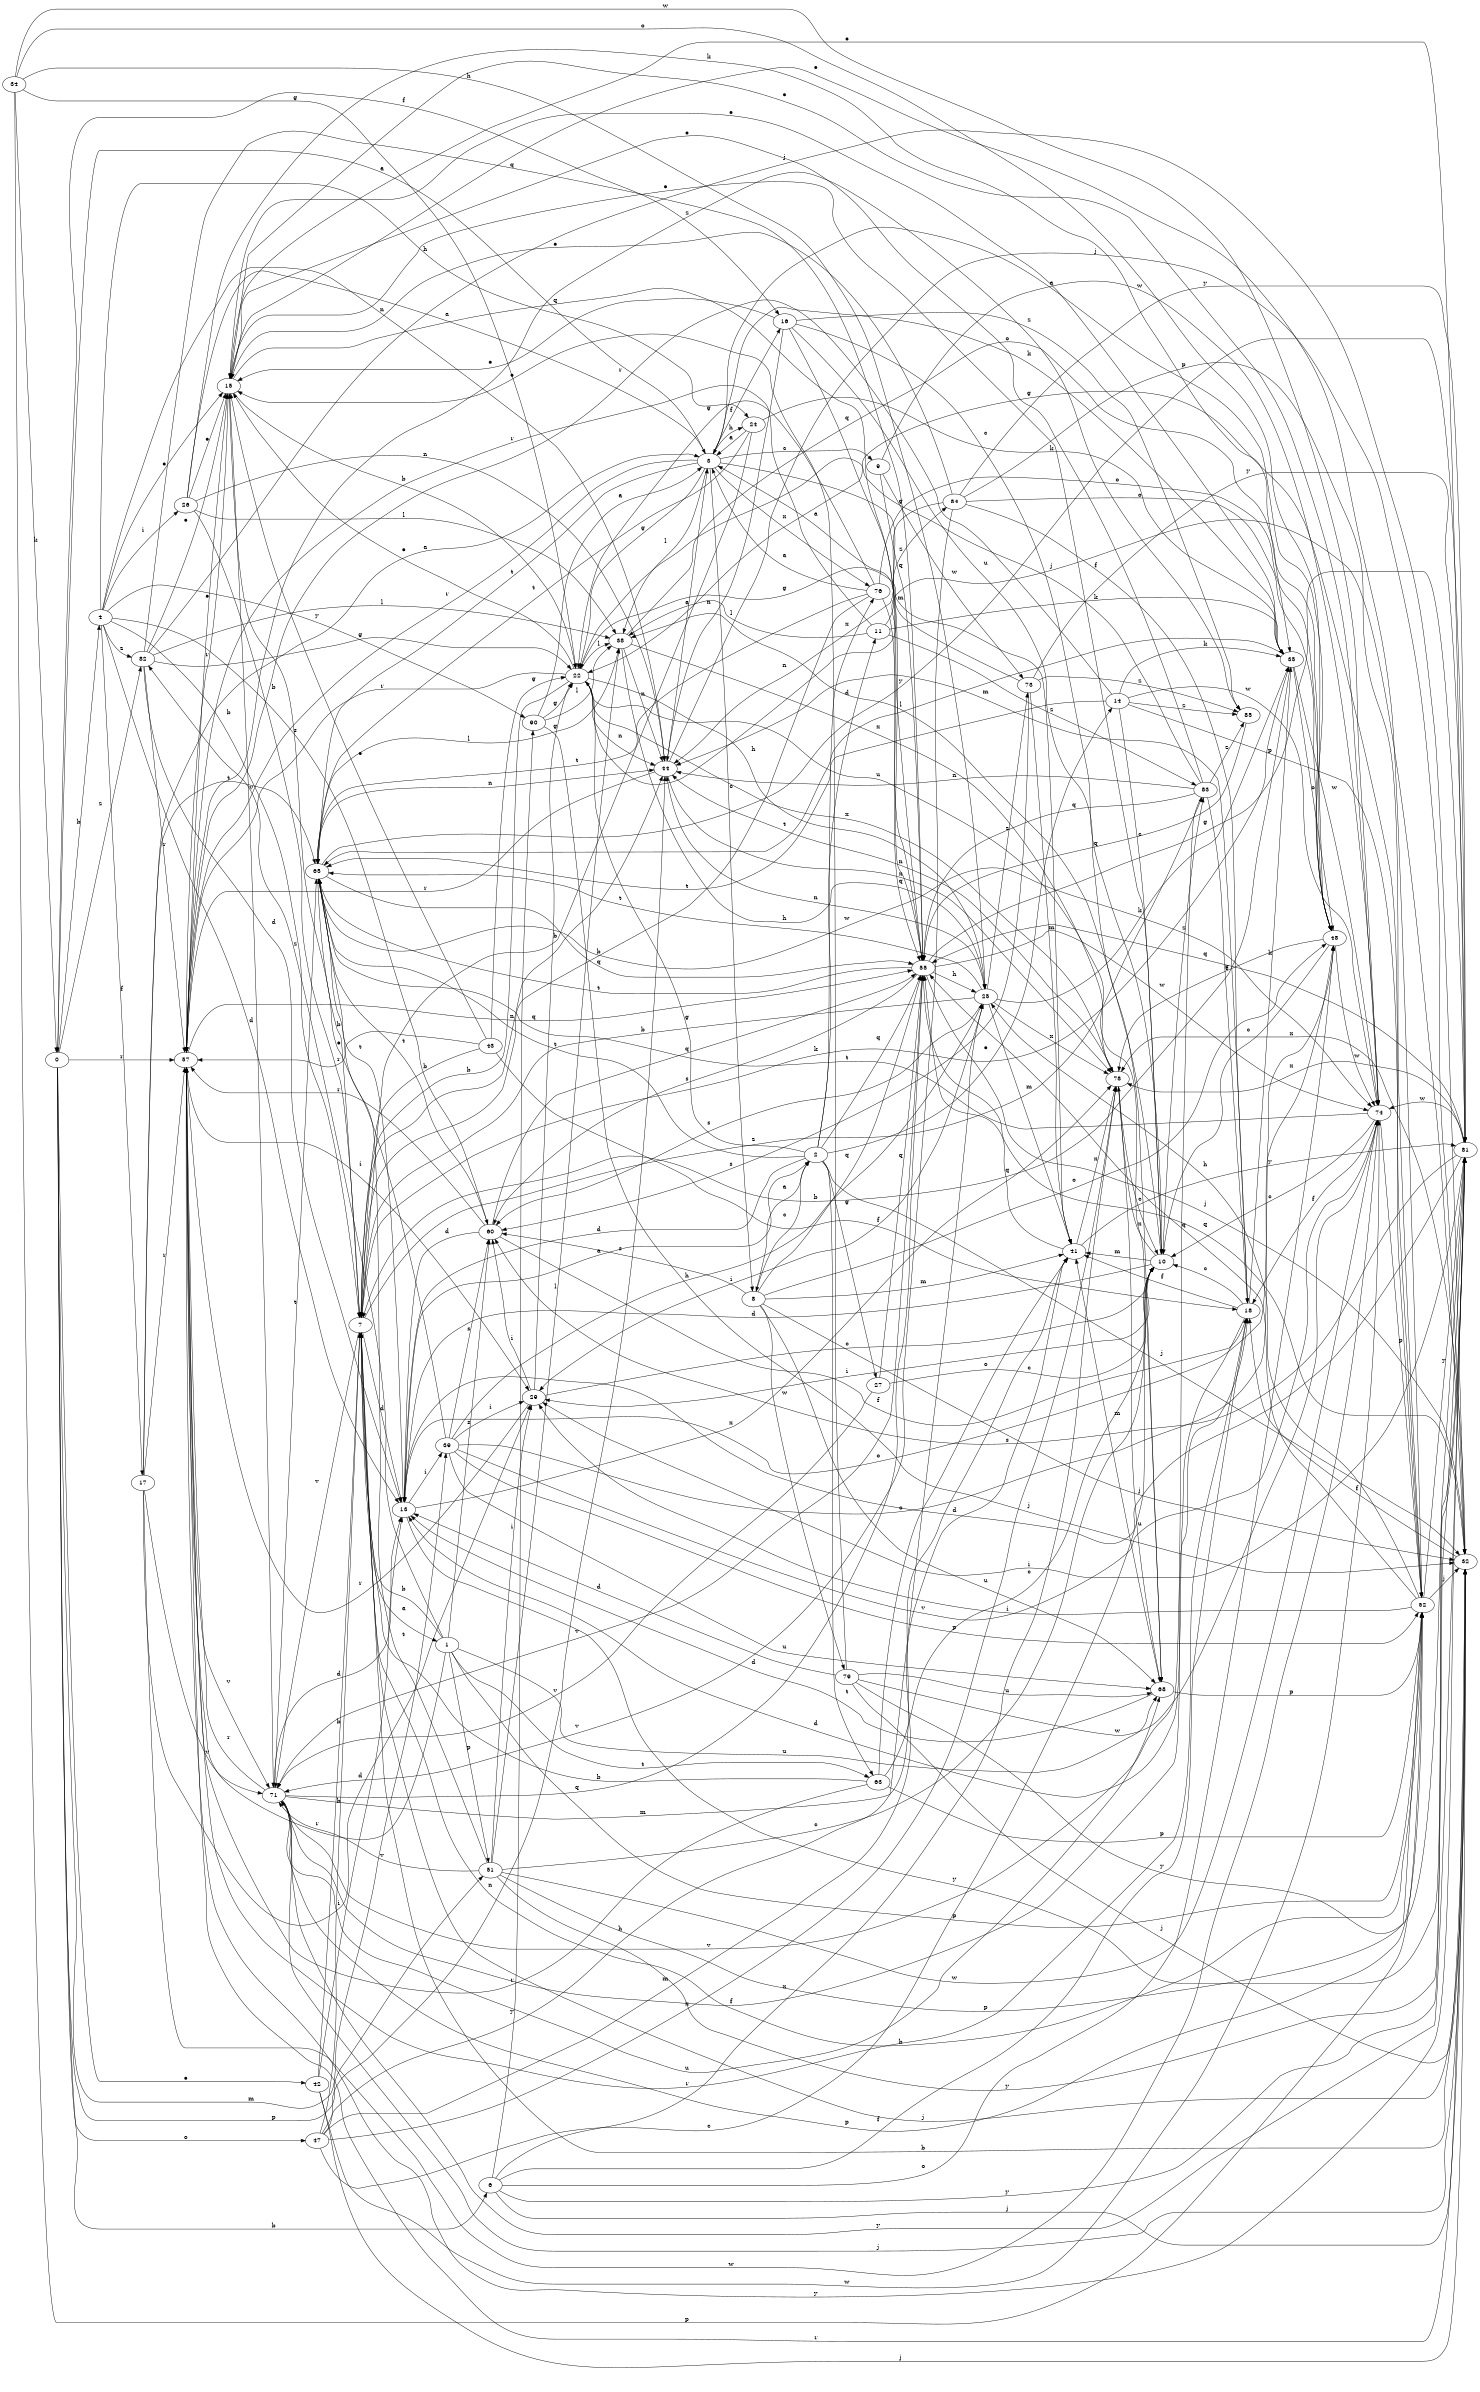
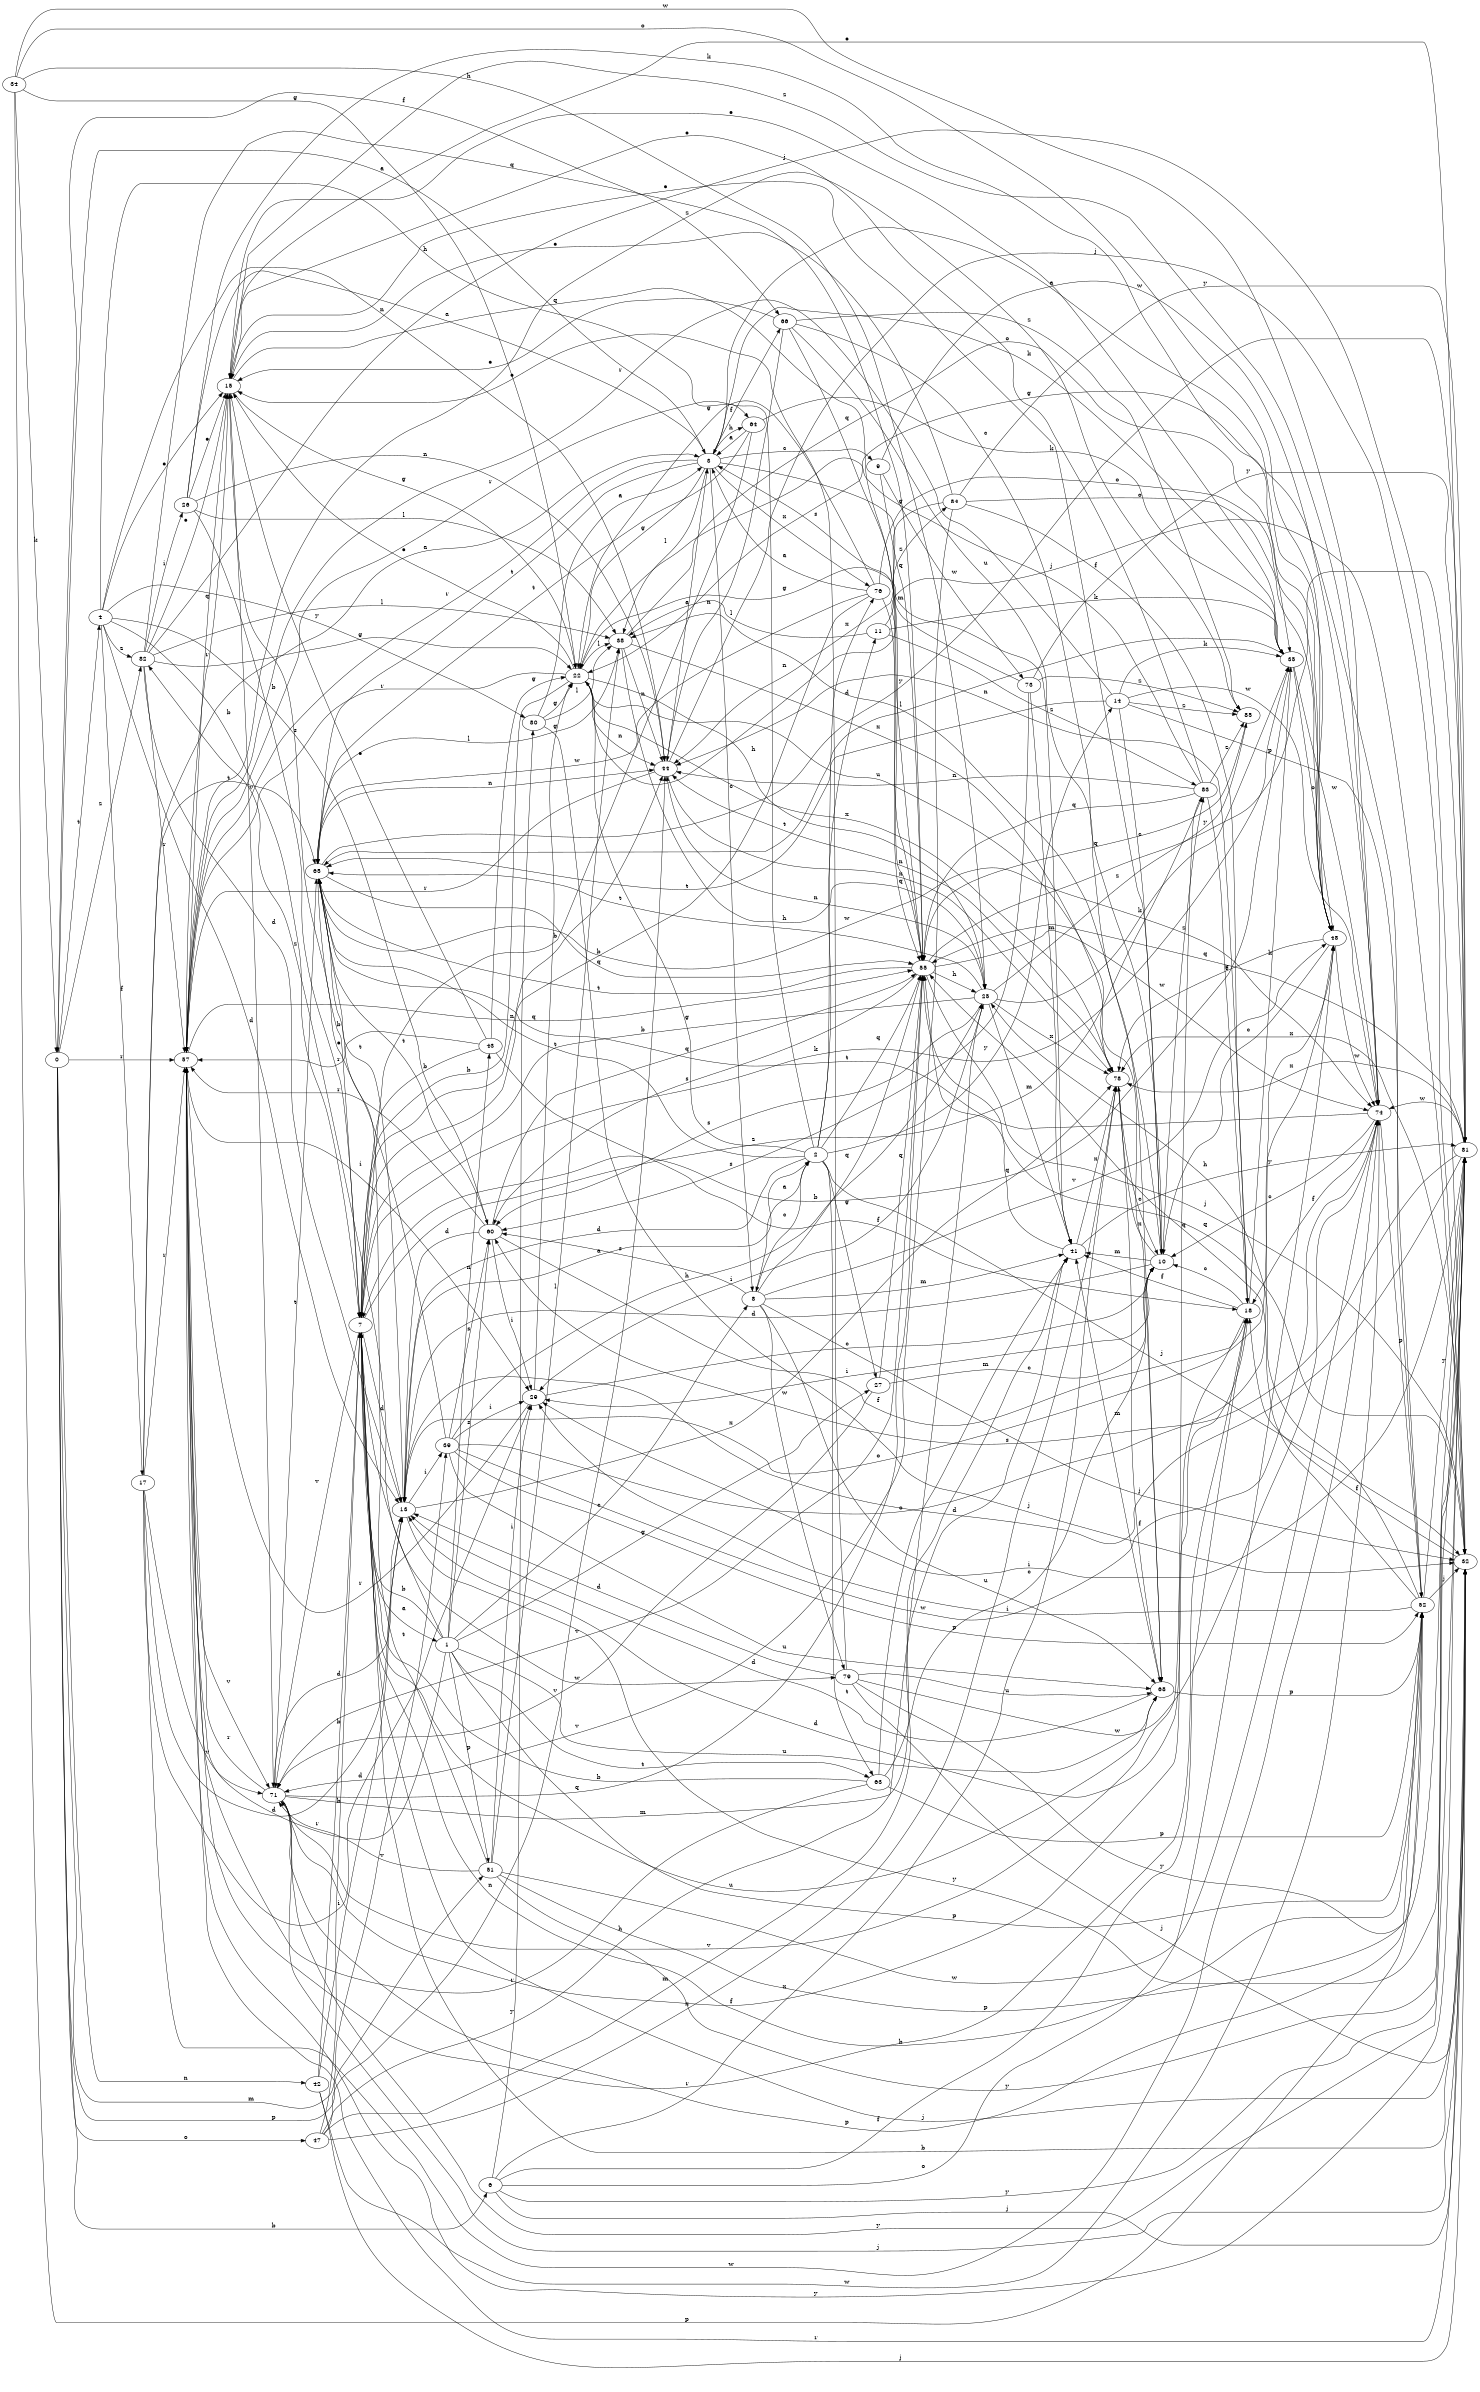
  strict digraph {
    rankdir=LR
    0
    4
    6
-   16
+   16 [label=66]
    39
    42
    47
    51
    57
    82
    7
    60
    13
-   24
+   24 [label=64]
    15
    17
    26
    44
-   80 [label=90]
+   80
    32
    18
    48
    78
    81
    68
    55
    10
    85
    34
    52
    22
    74
    25
    29
    41
    65
    38
    71
    1
    8
    n41 [label=27]
    43
    63
    35
    n45 [label=79]
    83
    2
    11
    14
    76
    84
    3
    9
    73
-   0 -> 4 [label=b]
+   0 -> 4 [label=t]
    0 -> 6 [label=b]
    0 -> 16 [label=f]
    0 -> 39 [label=m]
-   0 -> 42 [label=e]
+   0 -> 42 [label=n]
    0 -> 47 [label=o]
    0 -> 51 [label=p]
    0 -> 57 [label=r]
    0 -> 82 [label=z]
    4 -> 82 [label=z]
    4 -> 7 [label=b]
    4 -> 60 [label=s]
    4 -> 13 [label=d]
    4 -> 24 [label=h]
    4 -> 15 [label=e]
    4 -> 17 [label=f]
-   4 -> 26 [label=i]
+   82 -> 26 [label=i]
    4 -> 44 [label=n]
    4 -> 80 [label=y]
    6 -> 80 [label=y]
    6 -> 32 [label=j]
    6 -> 18 [label=f]
    6 -> 48 [label=o]
    6 -> 78 [label=x]
    6 -> 81 [label=y]
    16 -> 15 [label=e]
    16 -> 44 [label=n]
    16 -> 68 [label=u]
    16 -> 55 [label=q]
    16 -> 10 [label=c]
    16 -> 85 [label=z]
    39 -> 60 [label=s]
    39 -> 15 [label=e]
    39 -> 48 [label=o]
    39 -> 68 [label=u]
    39 -> 52 [label=p]
-   39 -> 74 [label=v]
+   39 -> 74 [label=w]
    39 -> 25 [label=h]
    39 -> 29 [label=i]
    42 -> 7 [label=b]
    42 -> 13 [label=d]
    42 -> 32 [label=j]
    42 -> 74 [label=w]
    47 -> 7 [label=b]
    47 -> 44 [label=n]
    47 -> 78 [label=x]
-   47 -> 10 [label=c]
    47 -> 25 [label=h]
    47 -> 41 [label=m]
    51 -> 81 [label=y]
-   51 -> 10 [label=c]
    51 -> 52 [label=p]
    51 -> 74 [label=w]
    51 -> 29 [label=i]
    51 -> 65 [label=t]
    51 -> 38 [label=l]
    51 -> 71 [label=v]
-   57 -> 15 [label=e]
+   57 -> 15 [label=q]
    57 -> 81 [label=y]
    57 -> 55 [label=q]
    57 -> 85 [label=z]
    57 -> 29 [label=i]
    57 -> 71 [label=v]
    82 -> 57 [label=r]
    82 -> 13 [label=d]
    82 -> 15 [label=e]
    82 -> 32 [label=j]
    82 -> 55 [label=q]
    82 -> 22 [label=g]
    82 -> 38 [label=l]
    7 -> 13 [label=d]
    7 -> 44 [label=n]
    7 -> 32 [label=j]
    7 -> 71 [label=v]
    7 -> 1 [label=a]
    7 -> 35 [label=k]
+   7 -> n45 [label=w]
    7 -> 83 [label=z]
    60 -> 57 [label=r]
    60 -> 13 [label=d]
    60 -> 18 [label=f]
    60 -> 55 [label=q]
-   29 -> 60 [label=i]
+   60 -> 29 [label=i]
    60 -> 65 [label=t]
    13 -> 39 [label=i]
    13 -> 48 [label=o]
    13 -> 78 [label=x]
    13 -> 81 [label=y]
    13 -> 65 [label=t]
    13 -> 2 [label=a]
    24 -> 7 [label=b]
    24 -> 65 [label=t]
    24 -> 35 [label=k]
    24 -> 3 [label=a]
    15 -> 57 [label=r]
    15 -> 55 [label=q]
-   15 -> 22 [label=b]
+   15 -> 22 [label=g]
    15 -> 71 [label=v]
    17 -> 57 [label=r]
+   17 -> 13 [label=d]
    17 -> 74 [label=w]
    17 -> 29 [label=i]
    17 -> 65 [label=t]
    17 -> 71 [label=v]
    17 -> 3 [label=a]
    26 -> 7 [label=b]
    26 -> 15 [label=e]
    26 -> 44 [label=n]
    26 -> 38 [label=l]
    26 -> 35 [label=k]
    26 -> 3 [label=a]
    44 -> 57 [label=r]
    44 -> 32 [label=j]
    44 -> 78 [label=x]
    44 -> 3 [label=a]
    80 -> 32 [label=j]
    80 -> 22 [label=g]
    80 -> 38 [label=l]
    80 -> 3 [label=a]
    32 -> 57 [label=r]
    32 -> 7 [label=b]
    32 -> 18 [label=f]
    32 -> 78 [label=x]
    32 -> 55 [label=q]
    18 -> 57 [label=r]
    18 -> 13 [label=d]
-   18 -> 44 [label=m]
+   18 -> 44 [label=n]
    18 -> 10 [label=c]
    18 -> 41 [label=f]
    18 -> 35 [label=k]
    48 -> 78 [label=x]
    48 -> 10 [label=c]
    48 -> 74 [label=w]
    48 -> 3 [label=a]
    78 -> 44 [label=n]
-   78 -> 68 [label=u]
+   78 -> 68 [label=f]
    78 -> 10 [label=c]
    81 -> 60 [label=s]
    81 -> 13 [label=d]
    81 -> 15 [label=e]
    81 -> 78 [label=x]
    81 -> 55 [label=q]
    81 -> 74 [label=w]
    81 -> 29 [label=i]
    68 -> 13 [label=d]
    68 -> 52 [label=p]
    68 -> 41 [label=m]
    55 -> 60 [label=s]
    55 -> 32 [label=j]
-   55 -> 81 [label=g]
+   55 -> 81 [label=y]
    55 -> 74 [label=w]
    55 -> 25 [label=h]
    55 -> 65 [label=t]
    55 -> 71 [label=v]
-   55 -> 3 [label=a]
+   55 -> 3 [label=s]
    10 -> 13 [label=d]
    10 -> 15 [label=e]
    10 -> 78 [label=x]
    10 -> 29 [label=i]
    10 -> 41 [label=m]
    10 -> 38 [label=l]
    10 -> 83 [label=z]
    85 -> 55 [label=q]
    34 -> 0 [label=k]
    34 -> 48 [label=o]
    34 -> 52 [label=p]
    34 -> 22 [label=g]
    34 -> 74 [label=w]
    34 -> 25 [label=h]
    52 -> 7 [label=b]
-   52 -> 15 [label=e]
    52 -> 32 [label=j]
    52 -> 81 [label=y]
    52 -> 55 [label=q]
    52 -> 22 [label=g]
    52 -> 25 [label=h]
    52 -> 29 [label=i]
    22 -> 57 [label=r]
    22 -> 7 [label=b]
    22 -> 15 [label=e]
    22 -> 44 [label=n]
    22 -> 32 [label=j]
    22 -> 78 [label=x]
    22 -> 68 [label=u]
    22 -> 25 [label=h]
    22 -> 38 [label=l]
-   74 -> 15 [label=e]
+   74 -> 15 [label=z]
    74 -> 18 [label=f]
    74 -> 10 [label=c]
    74 -> 52 [label=p]
    74 -> 65 [label=t]
    25 -> 7 [label=b]
    25 -> 60 [label=s]
    25 -> 44 [label=n]
    25 -> 78 [label=x]
-   25 -> 73 [label=z]
+   25 -> 85 [label=z]
    25 -> 29 [label=i]
    25 -> 41 [label=m]
    25 -> 65 [label=t]
    25 -> 35 [label=k]
    29 -> 57 [label=r]
    29 -> 10 [label=c]
    29 -> 22 [label=g]
    41 -> 78 [label=x]
    41 -> 81 [label=y]
    41 -> 55 [label=q]
    65 -> 7 [label=b]
    65 -> 44 [label=n]
    65 -> 81 [label=y]
    65 -> 55 [label=q]
    65 -> 74 [label=w]
    65 -> 38 [label=l]
    38 -> 44 [label=n]
    38 -> 48 [label=o]
    38 -> 78 [label=x]
    38 -> 25 [label=h]
    71 -> 57 [label=r]
    71 -> 13 [label=d]
    71 -> 32 [label=j]
    71 -> 18 [label=f]
    71 -> 81 [label=y]
-   71 -> 68 [label=u]
+   7 -> 68 [label=u]
    71 -> 55 [label=q]
    71 -> 52 [label=p]
    71 -> 41 [label=m]
    71 -> 65 [label=t]
    1 -> 51 [label=p]
    1 -> 57 [label=r]
    1 -> 82 [label=z]
    1 -> 7 [label=b]
    1 -> 60 [label=s]
    1 -> 68 [label=u]
    1 -> 52 [label=p]
+   1 -> 8 [label=c]
+   1 -> n41 [label=g]
+   1 -> 43 [label=n]
    1 -> 63 [label=t]
    8 -> 60 [label=s]
    8 -> 32 [label=j]
-   8 -> 48 [label=o]
+   8 -> 48 [label=v]
    8 -> 68 [label=u]
    8 -> 55 [label=q]
    8 -> 41 [label=m]
    8 -> n45 [label=w]
    8 -> 2 [label=a]
    n41 -> 55 [label=q]
    n41 -> 10 [label=c]
    n41 -> 71 [label=v]
    43 -> 57 [label=r]
    43 -> 7 [label=b]
    43 -> 15 [label=e]
    43 -> 18 [label=f]
    43 -> 22 [label=g]
    63 -> 57 [label=r]
    63 -> 7 [label=b]
    63 -> 10 [label=c]
    63 -> 52 [label=p]
-   63 -> 41 [label=o]
+   63 -> 41 [label=m]
    35 -> 7 [label=b]
    35 -> 15 [label=e]
    35 -> 48 [label=o]
    35 -> 74 [label=w]
    35 -> 65 [label=t]
    n45 -> 13 [label=d]
    n45 -> 15 [label=e]
    n45 -> 32 [label=j]
    n45 -> 81 [label=y]
    n45 -> 68 [label=u]
    n45 -> 74 [label=w]
    83 -> 15 [label=e]
    83 -> 44 [label=n]
    83 -> 18 [label=f]
    83 -> 55 [label=q]
    83 -> 85 [label=z]
    83 -> 22 [label=g]
    83 -> 71 [label=v]
    2 -> 13 [label=d]
    2 -> 32 [label=j]
    2 -> 55 [label=q]
    2 -> 22 [label=g]
    2 -> 65 [label=t]
    2 -> 8 [label=c]
    2 -> n41 [label=g]
    2 -> 63 [label=t]
    2 -> 11 [label=d]
-   2 -> 14 [label=e]
+   2 -> 14 [label=y]
    2 -> 76 [label=x]
-   11 -> 57 [label=r]
+   2 -> 57 [label=r]
    11 -> 38 [label=l]
    11 -> 35 [label=k]
    11 -> 83 [label=z]
    11 -> 84 [label=z]
    14 -> 57 [label=r]
    14 -> 10 [label=c]
    14 -> 85 [label=z]
    14 -> 52 [label=p]
    14 -> 74 [label=w]
    14 -> 65 [label=t]
    14 -> 35 [label=k]
    76 -> 7 [label=b]
    76 -> 48 [label=o]
    76 -> 55 [label=q]
    76 -> 22 [label=g]
-   76 -> 65 [label=t]
+   76 -> 65 [label=w]
    76 -> 3 [label=a]
    84 -> 15 [label=e]
    84 -> 44 [label=n]
    84 -> 18 [label=f]
    84 -> 48 [label=o]
    84 -> 81 [label=y]
-   84 -> 52 [label=p]
    84 -> 71 [label=v]
    3 -> 0 [label=a]
    3 -> 16 [label=f]
    3 -> 57 [label=r]
    3 -> 24 [label=h]
    3 -> 22 [label=g]
    3 -> 41 [label=m]
    3 -> 65 [label=t]
    3 -> 38 [label=l]
    3 -> 8 [label=c]
    3 -> 35 [label=k]
    3 -> 76 [label=x]
    3 -> 9 [label=c]
    9 -> 55 [label=q]
    9 -> 74 [label=w]
    9 -> 73 [label=w]
    73 -> 60 [label=s]
    73 -> 81 [label=y]
    73 -> 85 [label=z]
    73 -> 22 [label=g]
    73 -> 41 [label=m]
  }
